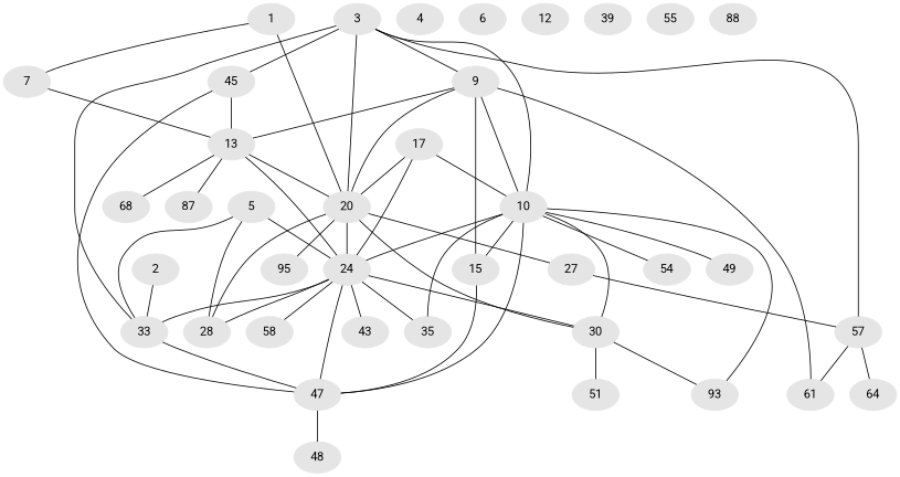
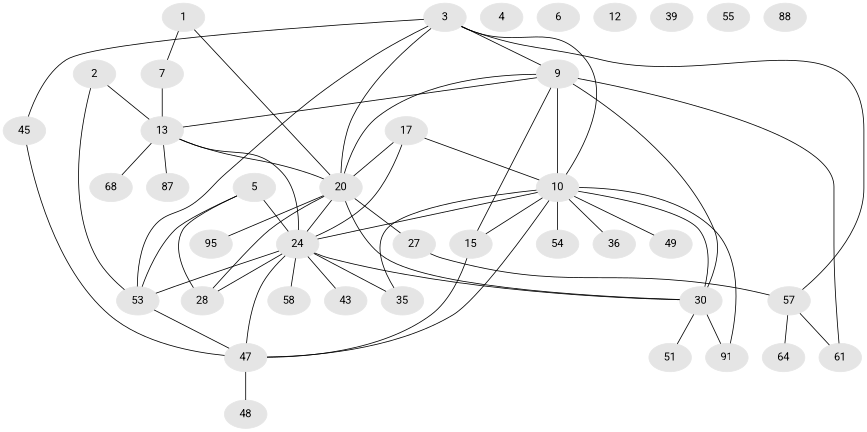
  graph {
    fontname=Roboto
    node [color=gray90 fontname=Roboto style=filled]
    edge [fontname=Roboto]
    1 [super="+26"]
    7 [super="+14+52"]
    20 [super="+21+22"]
    13 [super="+78+67"]
    10 [super="+18"]
    24 [super="+25+31+56"]
    15 [super="+23"]
    30 [super="+73+59+66+63"]
    35
+   36 [super="+40"]
    47 [super="+83"]
    49
    54
-   91 [label=93]
+   91
    28
    27 [super="+94"]
    95
    2 [super="+53+8"]
-   33
+   33 [label=53]
    68
    87
    3 [super="+80+32+16"]
    9 [super="+34+11"]
    45
    57 [super="+77"]
    61 [super="+76"]
    64 [super="+71"]
    4
    5 [super="+41+85"]
    43
    58
    6 [super="+19"]
    51
    48
    12
    17
    39
    55
    n39 [label=88]
    1 -- 7
    1 -- 20
    7 -- 13
    20 -- 24
    20 -- 30
    20 -- 28
    20 -- 27
    20 -- 95
    13 -- 20
    13 -- 24
    13 -- 68
    13 -- 87
    10 -- 24 [weight=3]
    10 -- 15
    10 -- 30
    10 -- 35
+   10 -- 36 [weight=2]
    10 -- 47
    10 -- 49 [weight=2]
    10 -- 54 [weight=2]
    10 -- 91
    24 -- 30
    24 -- 35
    24 -- 47
    24 -- 28
    24 -- 33
    24 -- 43
    24 -- 58
    15 -- 47
    30 -- 91
    30 -- 51
    47 -- 48
    27 -- 57
-   45 -- 13
+   2 -- 13
    2 -- 33
    33 -- 47
    3 -- 20
    3 -- 10
    3 -- 33
    3 -- 9
    3 -- 45
    3 -- 57
    9 -- 20
    9 -- 13
    9 -- 10 [weight=2]
    9 -- 15
+   9 -- 30 [weight=2]
    9 -- 61
    45 -- 47
    57 -- 61
    57 -- 64
    5 -- 24
    5 -- 28
    5 -- 33
    17 -- 20
    17 -- 10
    17 -- 24 [weight=2]
  }
